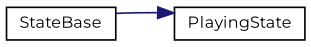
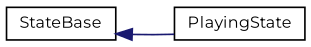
  digraph {
    rankdir=LR
    fontname=Montserrat
    node [color=black fillcolor=white fontname=Montserrat fontsize=10 shape=record style=filled]
    n1 [height=0.2 label=StateBase width=0.4]
    n2 [height=0.2 label=PlayingState width=0.4]
-   n2 -> n1 [color=midnightblue dir=back fontname=Montserrat fontsize=10 labelfontname=Helvetica labelfontsize=10 style=solid]
+   n1 -> n2 [color=midnightblue dir=back fontname=Montserrat fontsize=10 labelfontname=Helvetica labelfontsize=10 style=solid]
  }
